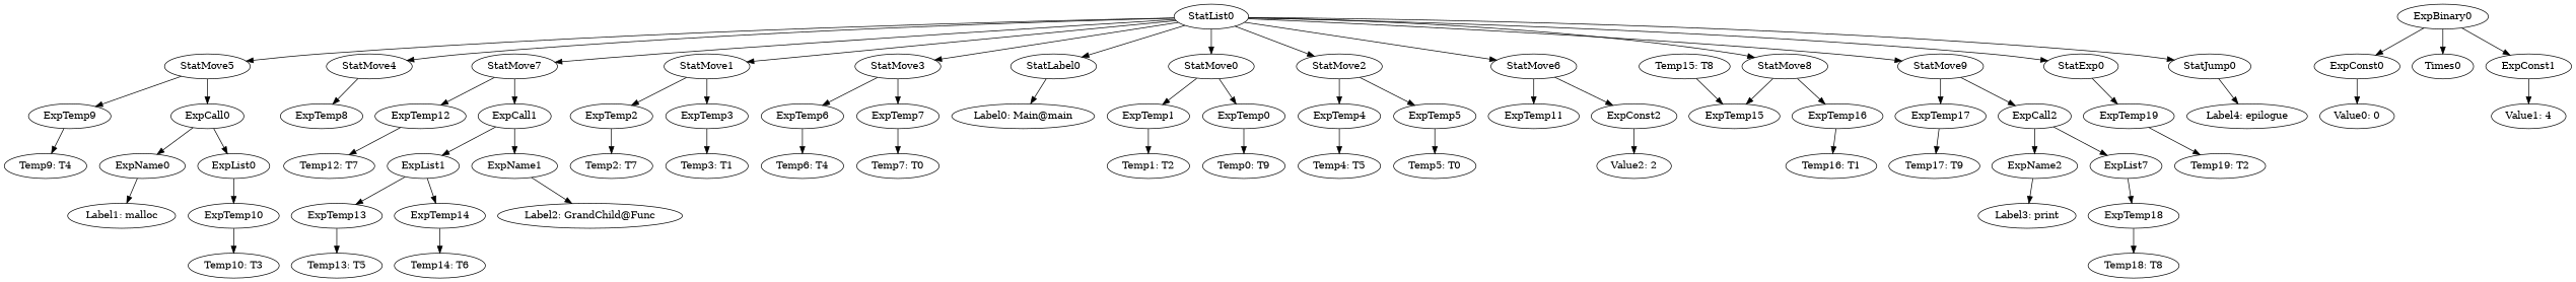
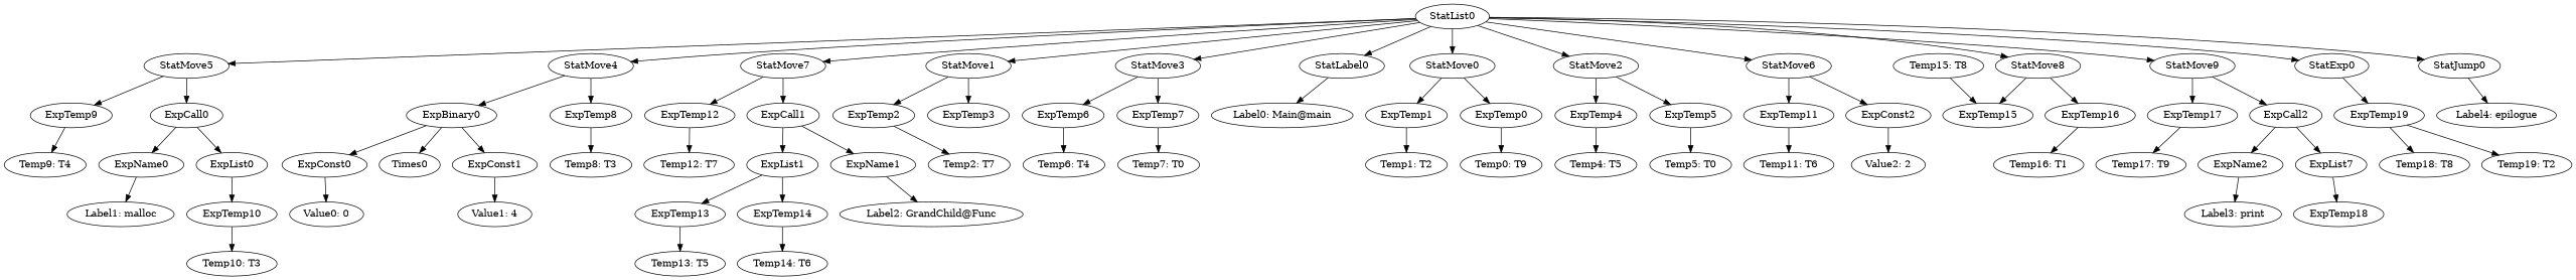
  digraph {
    ordering=out
    ExpTemp9
    "Temp9: T4"
    ExpBinary0
    ExpConst0
    Times0
    ExpConst1
    "Value0: 0"
    "Value1: 4"
    ExpTemp12
    "Temp12: T7"
    StatMove5
    ExpCall0
    ExpName0
    ExpList0
    "Label1: malloc"
    ExpTemp10
    StatMove4
    ExpTemp8
+   "Temp8: T3"
    StatMove7
    ExpCall1
    ExpList1
    ExpName1
    ExpTemp13
    ExpTemp14
    "Label2: GrandChild@Func"
    "Temp13: T5"
    "Temp14: T6"
    ExpTemp18
    "Temp18: T8"
    StatMove1
    ExpTemp2
    ExpTemp3
    "Temp2: T7"
-   "Temp3: T1"
    ExpTemp4
    "Temp4: T5"
    StatMove3
    ExpTemp6
    ExpTemp7
    "Temp6: T4"
    "Temp7: T0"
    ExpTemp5
    "Temp5: T0"
    ExpTemp1
    "Temp1: T2"
    ExpName2
    "Label3: print"
    ExpTemp0
    "Temp0: T9"
    StatList0
    StatLabel0
    StatMove0
    StatMove2
    StatMove6
    StatMove8
    StatMove9
    StatExp0
    StatJump0
    "Label0: Main@main"
    ExpTemp11
    ExpConst2
    ExpTemp15
    ExpTemp16
    ExpTemp17
    ExpCall2
    ExpTemp19
    "Label4: epilogue"
+   "Temp11: T6"
    "Value2: 2"
    "Temp16: T1"
    "Temp17: T9"
    n73 [label=ExpList7]
    "Temp19: T2"
    "Temp10: T3"
    "Temp15: T8"
    ExpTemp9 -> "Temp9: T4"
    ExpBinary0 -> ExpConst0
    ExpBinary0 -> Times0
    ExpBinary0 -> ExpConst1
    ExpConst0 -> "Value0: 0"
    ExpConst1 -> "Value1: 4"
    ExpTemp12 -> "Temp12: T7"
    StatMove5 -> ExpTemp9
    StatMove5 -> ExpCall0
    ExpCall0 -> ExpName0
    ExpCall0 -> ExpList0
    ExpName0 -> "Label1: malloc"
    ExpList0 -> ExpTemp10
    ExpTemp10 -> "Temp10: T3"
+   StatMove4 -> ExpBinary0
    StatMove4 -> ExpTemp8
+   ExpTemp8 -> "Temp8: T3"
    StatMove7 -> ExpTemp12
    StatMove7 -> ExpCall1
    ExpCall1 -> ExpList1
    ExpCall1 -> ExpName1
    ExpList1 -> ExpTemp13
    ExpList1 -> ExpTemp14
    ExpName1 -> "Label2: GrandChild@Func"
    ExpTemp13 -> "Temp13: T5"
    ExpTemp14 -> "Temp14: T6"
-   ExpTemp18 -> "Temp18: T8"
+   ExpTemp19 -> "Temp18: T8"
    StatMove1 -> ExpTemp2
    StatMove1 -> ExpTemp3
    ExpTemp2 -> "Temp2: T7"
-   ExpTemp3 -> "Temp3: T1"
    ExpTemp4 -> "Temp4: T5"
    StatMove3 -> ExpTemp6
    StatMove3 -> ExpTemp7
    ExpTemp6 -> "Temp6: T4"
    ExpTemp7 -> "Temp7: T0"
    ExpTemp5 -> "Temp5: T0"
    ExpTemp1 -> "Temp1: T2"
    ExpName2 -> "Label3: print"
    ExpTemp0 -> "Temp0: T9"
    StatList0 -> StatMove5
    StatList0 -> StatMove4
    StatList0 -> StatMove7
    StatList0 -> StatMove1
    StatList0 -> StatMove3
    StatList0 -> StatLabel0
    StatList0 -> StatMove0
    StatList0 -> StatMove2
    StatList0 -> StatMove6
    StatList0 -> StatMove8
    StatList0 -> StatMove9
    StatList0 -> StatExp0
    StatList0 -> StatJump0
    StatLabel0 -> "Label0: Main@main"
    StatMove0 -> ExpTemp1
    StatMove0 -> ExpTemp0
    StatMove2 -> ExpTemp4
    StatMove2 -> ExpTemp5
    StatMove6 -> ExpTemp11
    StatMove6 -> ExpConst2
    StatMove8 -> ExpTemp15
    StatMove8 -> ExpTemp16
    StatMove9 -> ExpTemp17
    StatMove9 -> ExpCall2
    StatExp0 -> ExpTemp19
    StatJump0 -> "Label4: epilogue"
+   ExpTemp11 -> "Temp11: T6"
    ExpConst2 -> "Value2: 2"
    ExpTemp16 -> "Temp16: T1"
    ExpTemp17 -> "Temp17: T9"
    ExpCall2 -> ExpName2
    ExpCall2 -> n73
    ExpTemp19 -> "Temp19: T2"
    n73 -> ExpTemp18
    "Temp15: T8" -> ExpTemp15
  }
